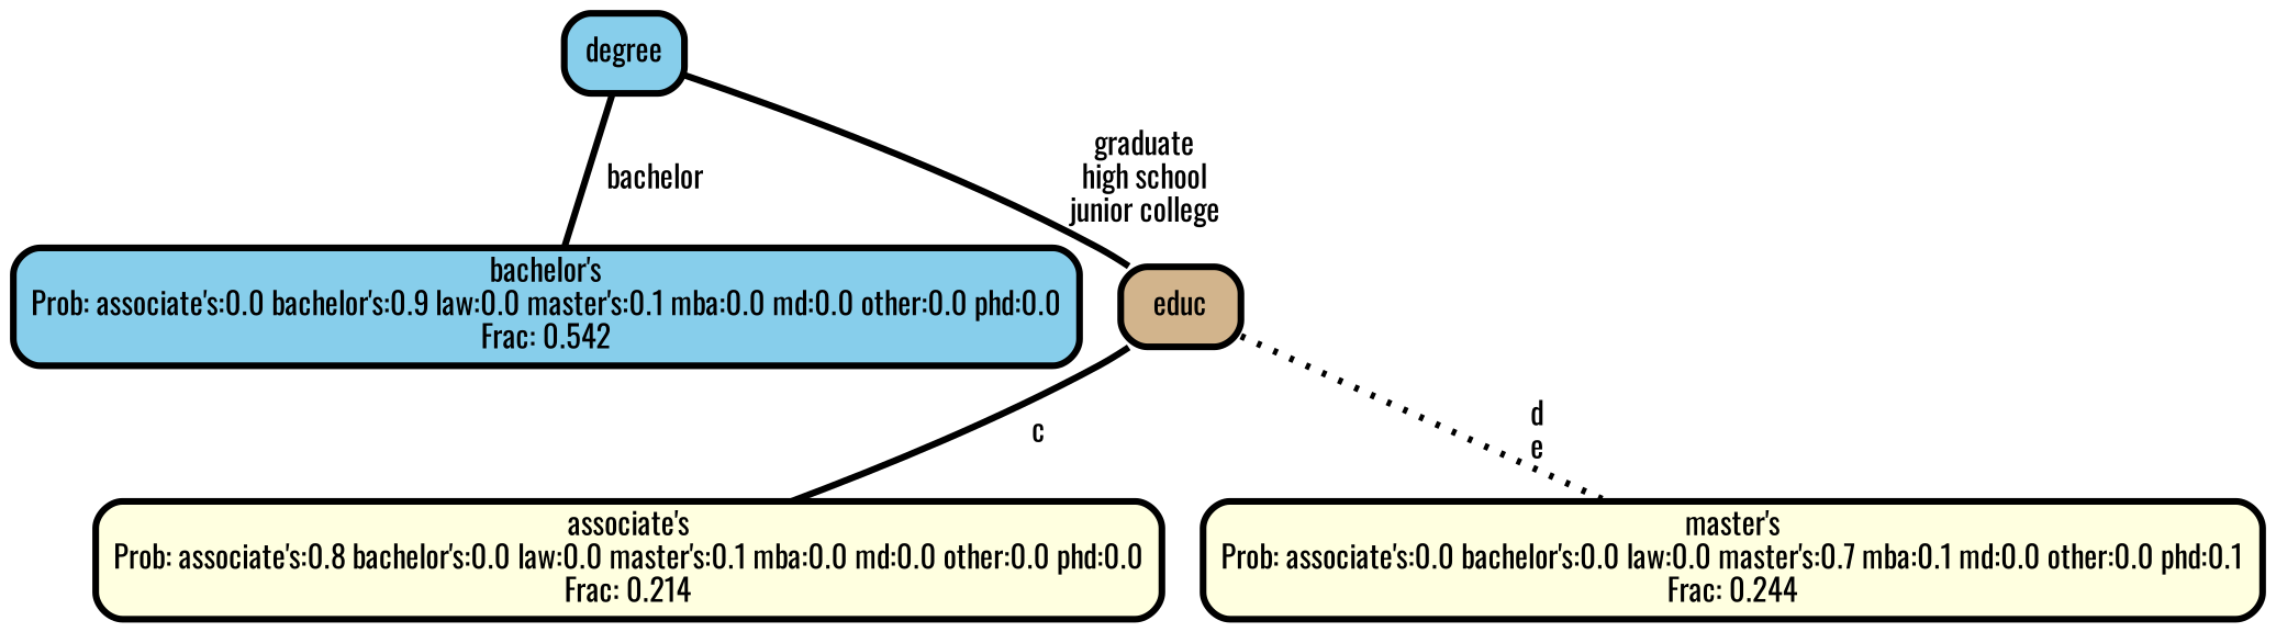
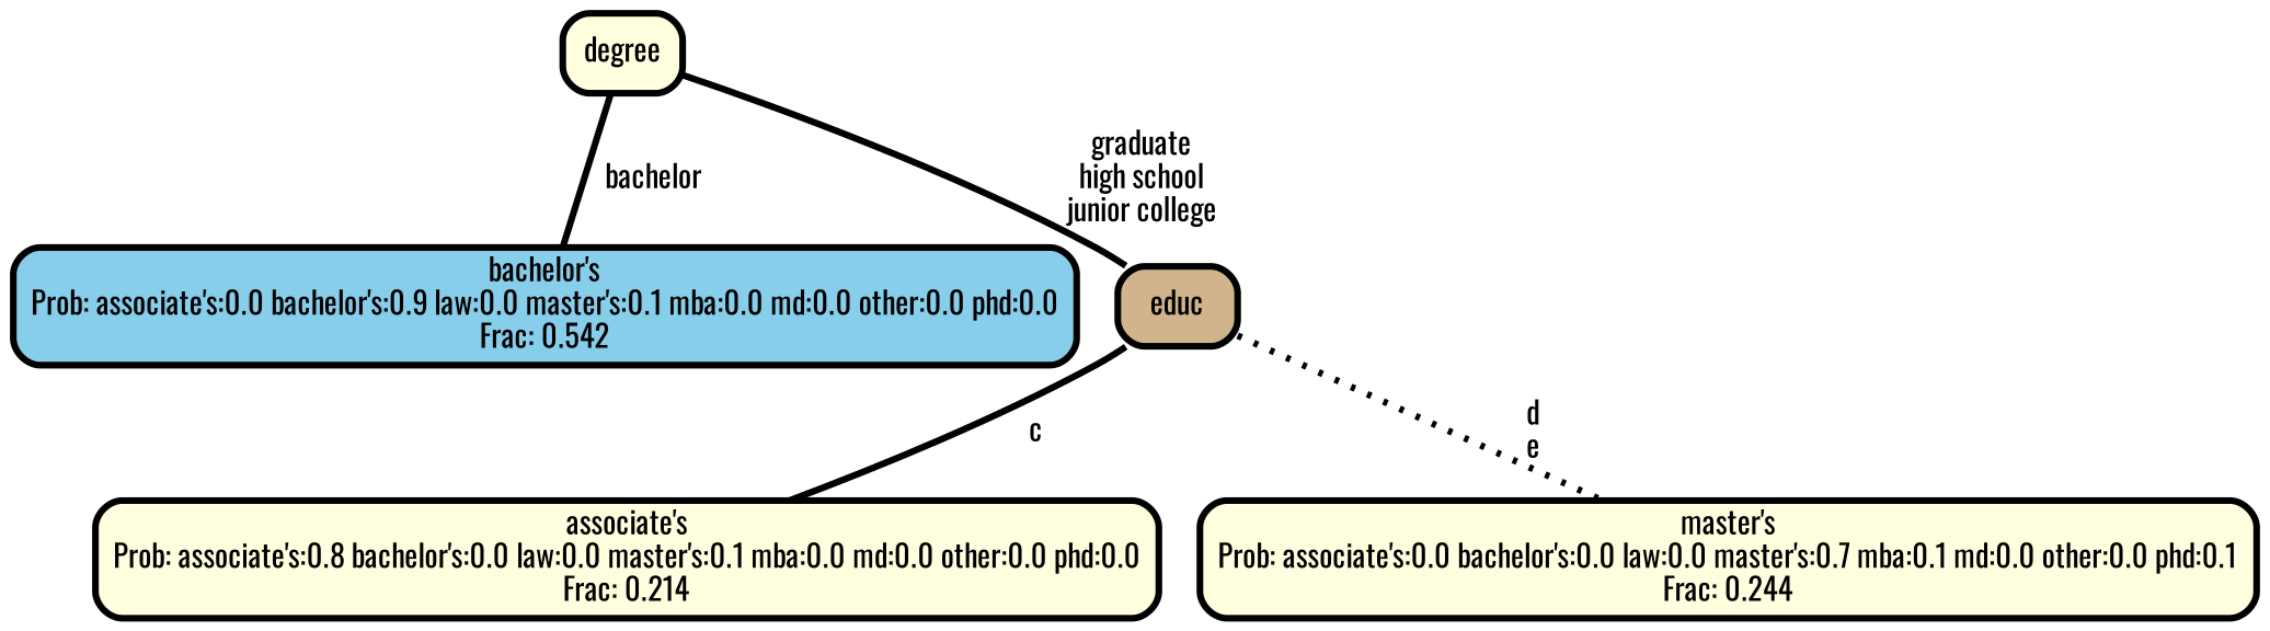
  graph {
    ranksep="0 equally"
    splines=straight
    fontname=Oswald
    node [color=black fillcolor=skyblue fontcolor=black fontname=Oswald penwidth=3 shape=box style="filled, rounded"]
    edge [color=black fontname=Oswald penwidth=3 style=solid]
    n1 [label="bachelor's\nProb: associate's:0.0 bachelor's:0.9 law:0.0 master's:0.1 mba:0.0 md:0.0 other:0.0 phd:0.0\nFrac: 0.542"]
-   n2 [label=degree]
+   n2 [fillcolor=lightyellow label=degree]
    n3 [fillcolor=tan label=educ]
    n4 [fillcolor=lightyellow label="associate's\nProb: associate's:0.8 bachelor's:0.0 law:0.0 master's:0.1 mba:0.0 md:0.0 other:0.0 phd:0.0\nFrac: 0.214"]
    n5 [fillcolor=lightyellow label="master's\nProb: associate's:0.0 bachelor's:0.0 law:0.0 master's:0.7 mba:0.1 md:0.0 other:0.0 phd:0.1\nFrac: 0.244"]
    subgraph sub_1 {
      rank=same
    }
    n2 -- n1 [label=" bachelor"]
    n2 -- n3 [label=" graduate\n high school\n junior college"]
    n3 -- n4 [label=" c"]
    n3 -- n5 [label=" d\n e" style=dotted]
  }
